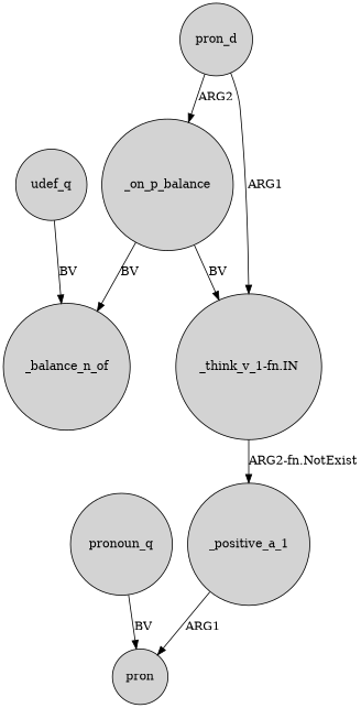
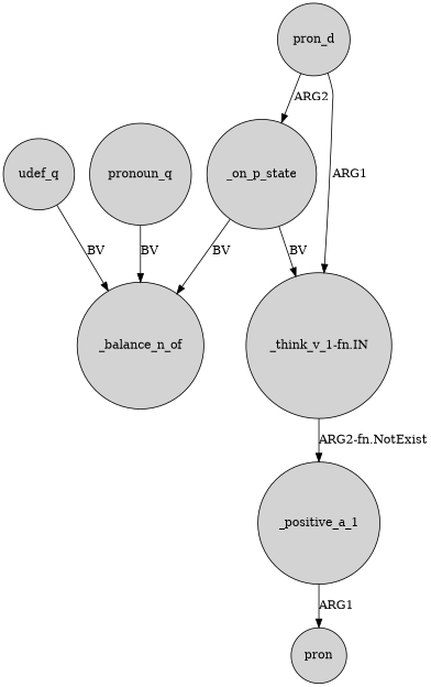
  digraph {
    node [shape=circle style=filled]
    _positive_a_1
    pron
-   _on_p_state [label=_on_p_balance]
+   _on_p_state
    _balance_n_of
    "_think_v_1-fn.IN"
    n6 [label=pron_d]
    udef_q
    pronoun_q
    _positive_a_1 -> pron [label=ARG1]
    _on_p_state -> _balance_n_of [label=BV]
    _on_p_state -> "_think_v_1-fn.IN" [label=BV]
    "_think_v_1-fn.IN" -> _positive_a_1 [label="ARG2-fn.NotExist"]
    n6 -> _on_p_state [label=ARG2]
    n6 -> "_think_v_1-fn.IN" [label=ARG1]
    udef_q -> _balance_n_of [label=BV]
-   pronoun_q -> pron [label=BV]
+   pronoun_q -> _balance_n_of [label=BV]
  }
